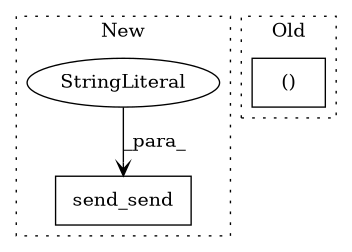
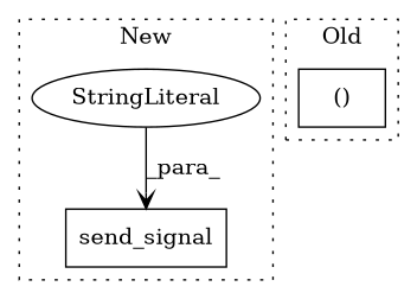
  digraph {
    node [shape=box]
-   n1 [a=32 l="12,1" label=send_send s="2442,2470"]
+   n1 [a=32 l="12,1" label=send_signal s="2442,2470"]
    n2 [a=45 l=6 label=StringLiteral s=2454 shape=ellipse]
    n3 [a=106 l=17 label="()" s=2963]
    subgraph cluster_1 {
      label=New
      style=dotted
      n1
      n2
    }
    subgraph cluster_2 {
      label=Old
      style=dotted
      n3
    }
    n2 -> n1 [label=_para_ style=solid arrowhead=vee]
  }
